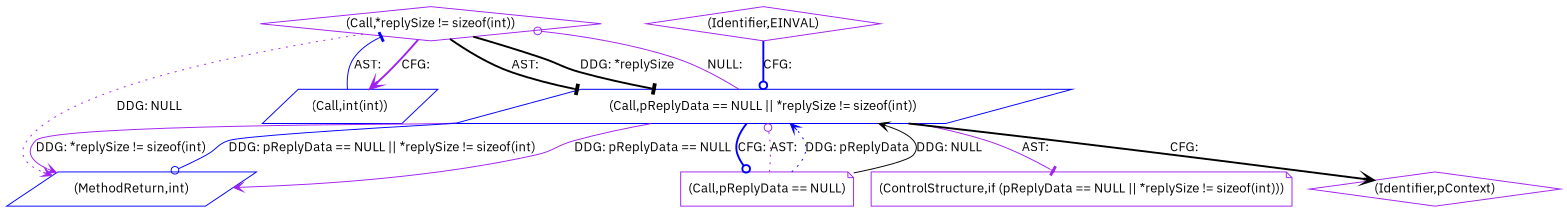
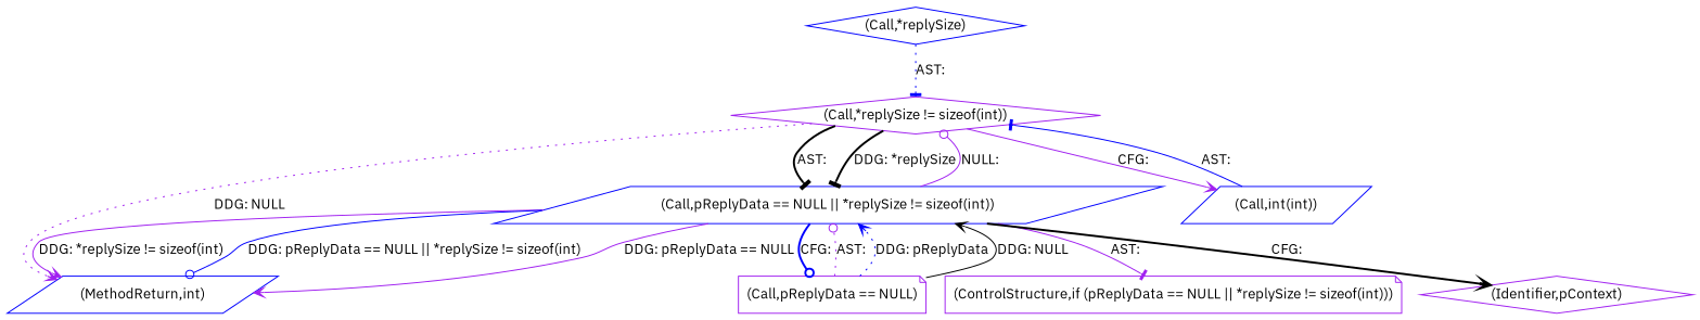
  digraph {
    fontname="IBM Plex Sans"
    node [color=purple fontname="IBM Plex Sans" shape=diamond]
    edge [arrowhead=vee color=purple fontname="IBM Plex Sans" style=solid]
    n1 [label="(Call,*replySize != sizeof(int))"]
    n2 [color=blue label="(Call,pReplyData == NULL || *replySize != sizeof(int))" shape=parallelogram]
    n3 [color=blue label="(MethodReturn,int)" shape=parallelogram]
    n4 [color=blue label="(Call,int(int))" shape=parallelogram]
    n5 [label="(Call,pReplyData == NULL)" shape=note]
    n6 [label="(ControlStructure,if (pReplyData == NULL || *replySize != sizeof(int)))" shape=note]
    n7 [label="(Identifier,pContext)"]
-   n9 [label="(Identifier,EINVAL)"]
+   n8 [color=blue label="(Call,*replySize)"]
    n1 -> n2 [arrowhead=tee color=black label="AST: " style=bold]
    n1 -> n2 [arrowhead=tee color=black label="DDG: *replySize" style=bold]
    n1 -> n3 [label="DDG: NULL" style=dotted]
-   n1 -> n4 [label="CFG: " style=bold]
+   n1 -> n4 [label="CFG: "]
    n2 -> n1 [arrowhead=odot label="NULL: "]
    n2 -> n3 [label="DDG: *replySize != sizeof(int)"]
    n2 -> n3 [arrowhead=odot color=blue label="DDG: pReplyData == NULL || *replySize != sizeof(int)"]
    n2 -> n3 [label="DDG: pReplyData == NULL"]
    n2 -> n5 [arrowhead=odot color=blue label="CFG: " style=bold]
    n2 -> n6 [arrowhead=tee label="AST: "]
    n2 -> n7 [color=black label="CFG: " style=bold]
    n4 -> n1 [arrowhead=tee color=blue label="AST: "]
    n5 -> n2 [arrowhead=odot label="AST: " style=dotted]
    n5 -> n2 [color=blue label="DDG: pReplyData" style=dotted]
    n5 -> n2 [color=black label="DDG: NULL"]
-   n9 -> n2 [arrowhead=odot color=blue label="CFG: " style=bold]
+   n8 -> n1 [arrowhead=tee color=blue label="AST: " style=dotted]
  }
